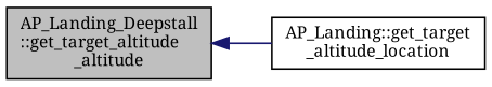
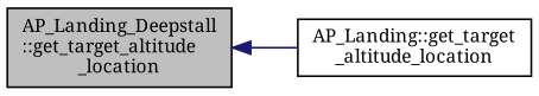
  digraph {
    rankdir=LR
    fontname="Noto Serif"
    node [color=black fontname="Noto Serif" fontsize=10 shape=record style=filled]
-   n1 [fillcolor=grey75 fontcolor=black height=0.2 label="AP_Landing_Deepstall\l::get_target_altitude\l_altitude" width=0.4]
+   n1 [fillcolor=grey75 fontcolor=black height=0.2 label="AP_Landing_Deepstall\l::get_target_altitude\l_location" width=0.4]
    n2 [fillcolor=white height=0.2 label="AP_Landing::get_target\l_altitude_location" width=0.4]
    n1 -> n2 [color=midnightblue dir=back fontname="Noto Serif" fontsize=10 labelfontname=Helvetica labelfontsize=10 style=solid]
  }
